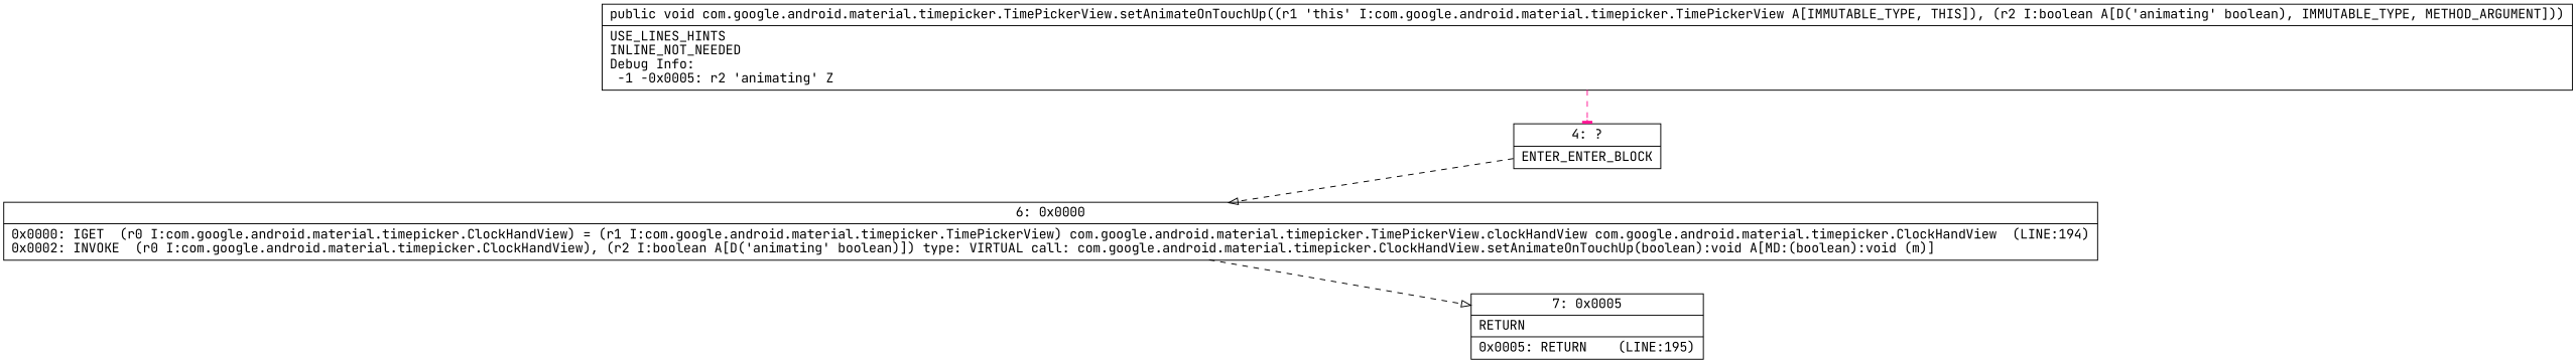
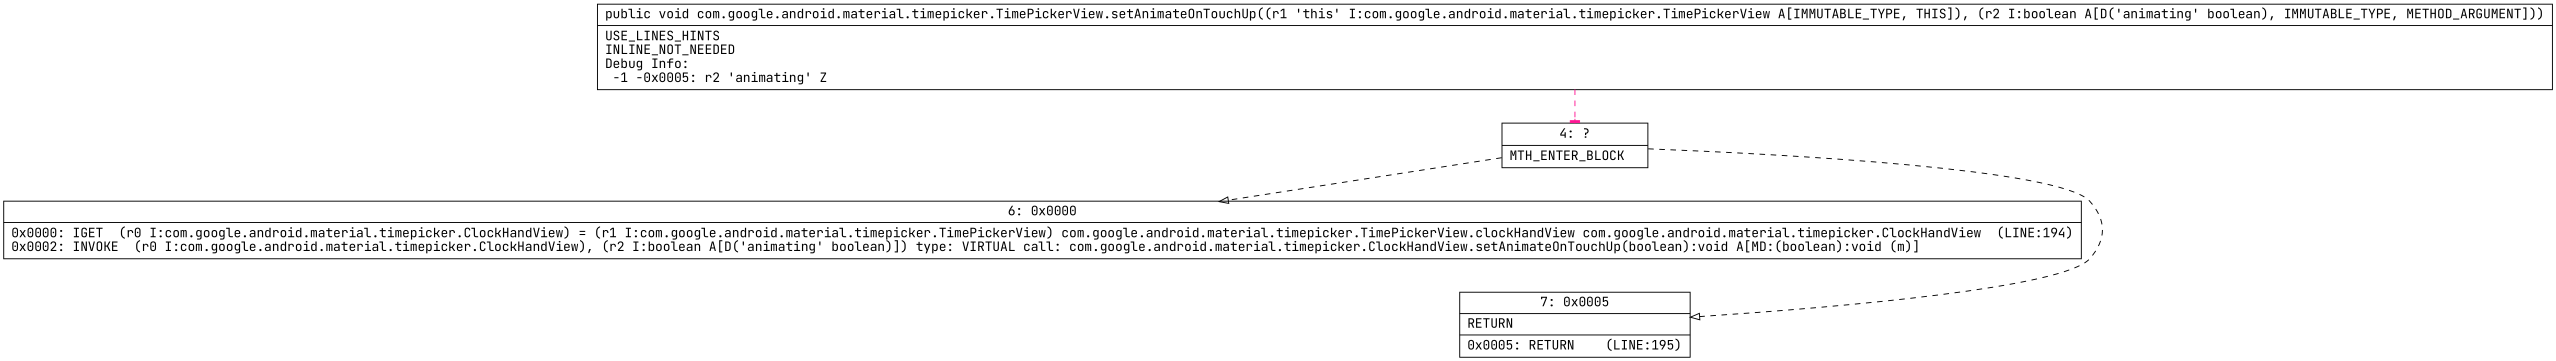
  digraph {
    fontname="JetBrains Mono"
    node [fontname="JetBrains Mono" shape=record]
    edge [arrowhead=onormal color=black fontname="JetBrains Mono" style=dashed]
-   n1 [label="{4\:\ ?|ENTER_ENTER_BLOCK\l}"]
+   n1 [label="{4\:\ ?|MTH_ENTER_BLOCK\l}"]
    n2 [label="{6\:\ 0x0000|0x0000: IGET  (r0 I:com.google.android.material.timepicker.ClockHandView) = (r1 I:com.google.android.material.timepicker.TimePickerView) com.google.android.material.timepicker.TimePickerView.clockHandView com.google.android.material.timepicker.ClockHandView  (LINE:194)\l0x0002: INVOKE  (r0 I:com.google.android.material.timepicker.ClockHandView), (r2 I:boolean A[D('animating' boolean)]) type: VIRTUAL call: com.google.android.material.timepicker.ClockHandView.setAnimateOnTouchUp(boolean):void A[MD:(boolean):void (m)]\l}"]
    n3 [label="{7\:\ 0x0005|RETURN\l|0x0005: RETURN    (LINE:195)\l}"]
    n4 [label="{public void com.google.android.material.timepicker.TimePickerView.setAnimateOnTouchUp((r1 'this' I:com.google.android.material.timepicker.TimePickerView A[IMMUTABLE_TYPE, THIS]), (r2 I:boolean A[D('animating' boolean), IMMUTABLE_TYPE, METHOD_ARGUMENT]))  | USE_LINES_HINTS\lINLINE_NOT_NEEDED\lDebug Info:\l  \-1 \-0x0005: r2 'animating' Z\l}"]
    n1 -> n2
-   n2 -> n3
+   n1 -> n3
    n4 -> n1 [arrowhead=tee color=deeppink]
  }
